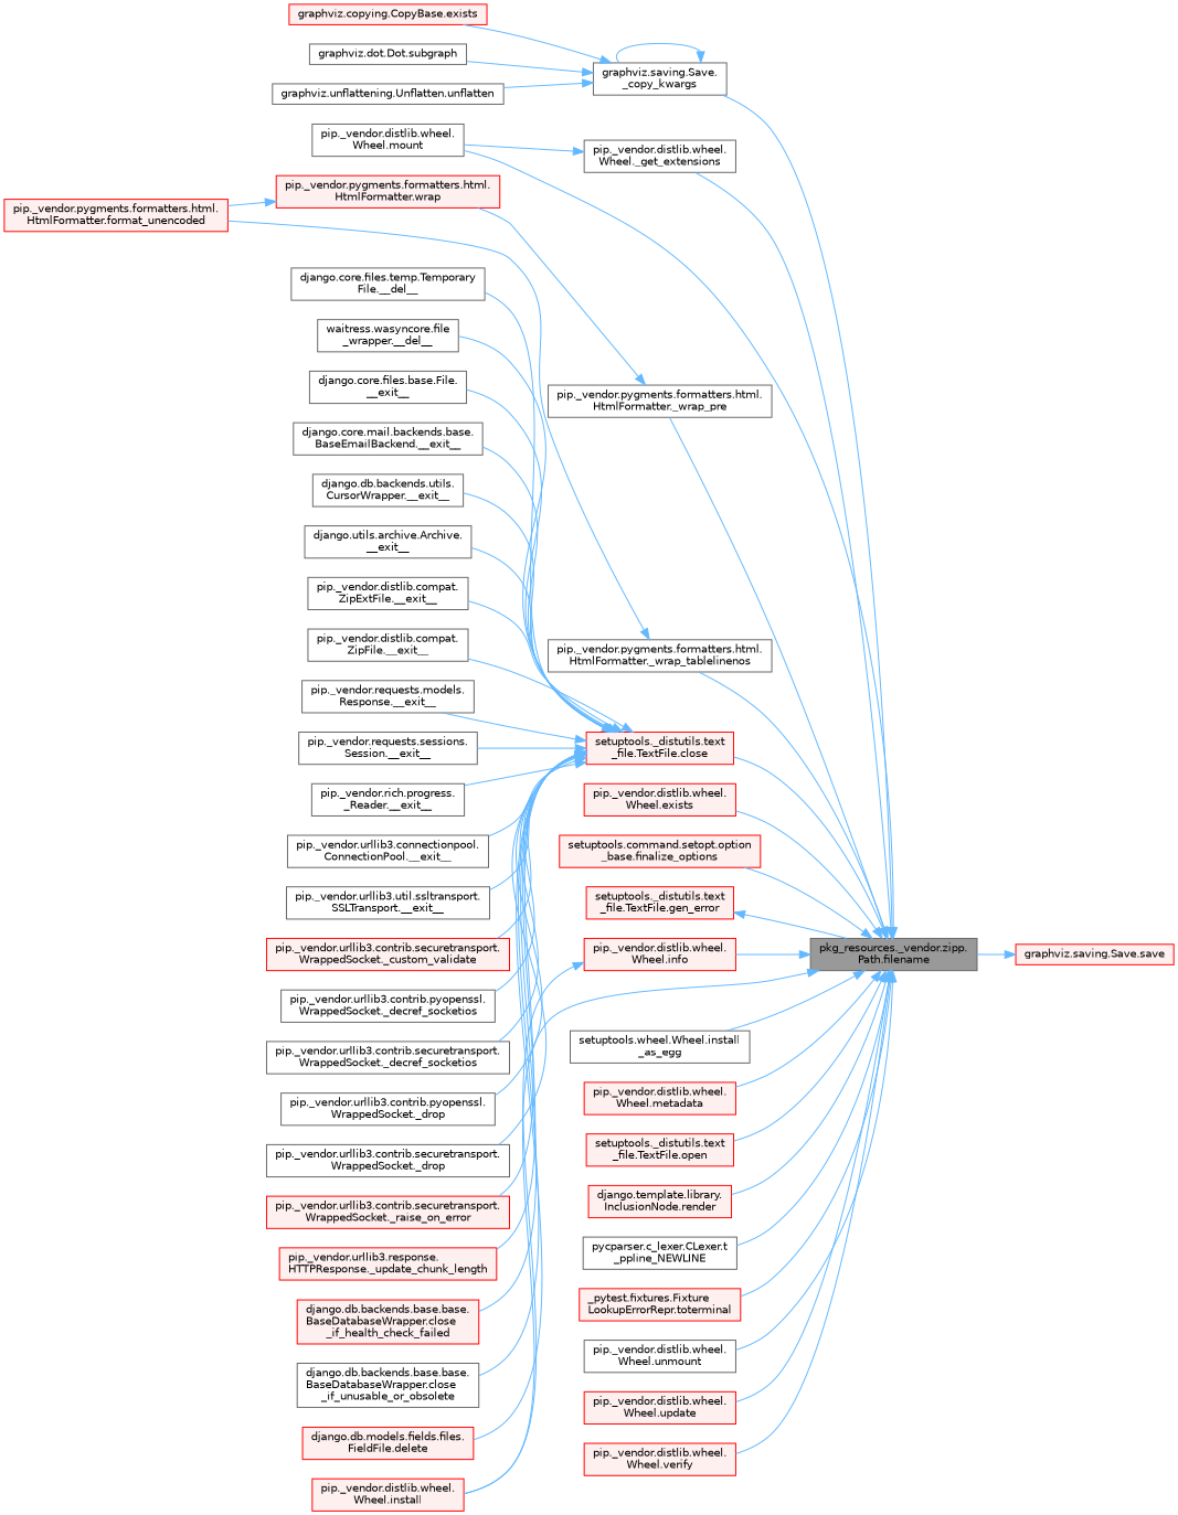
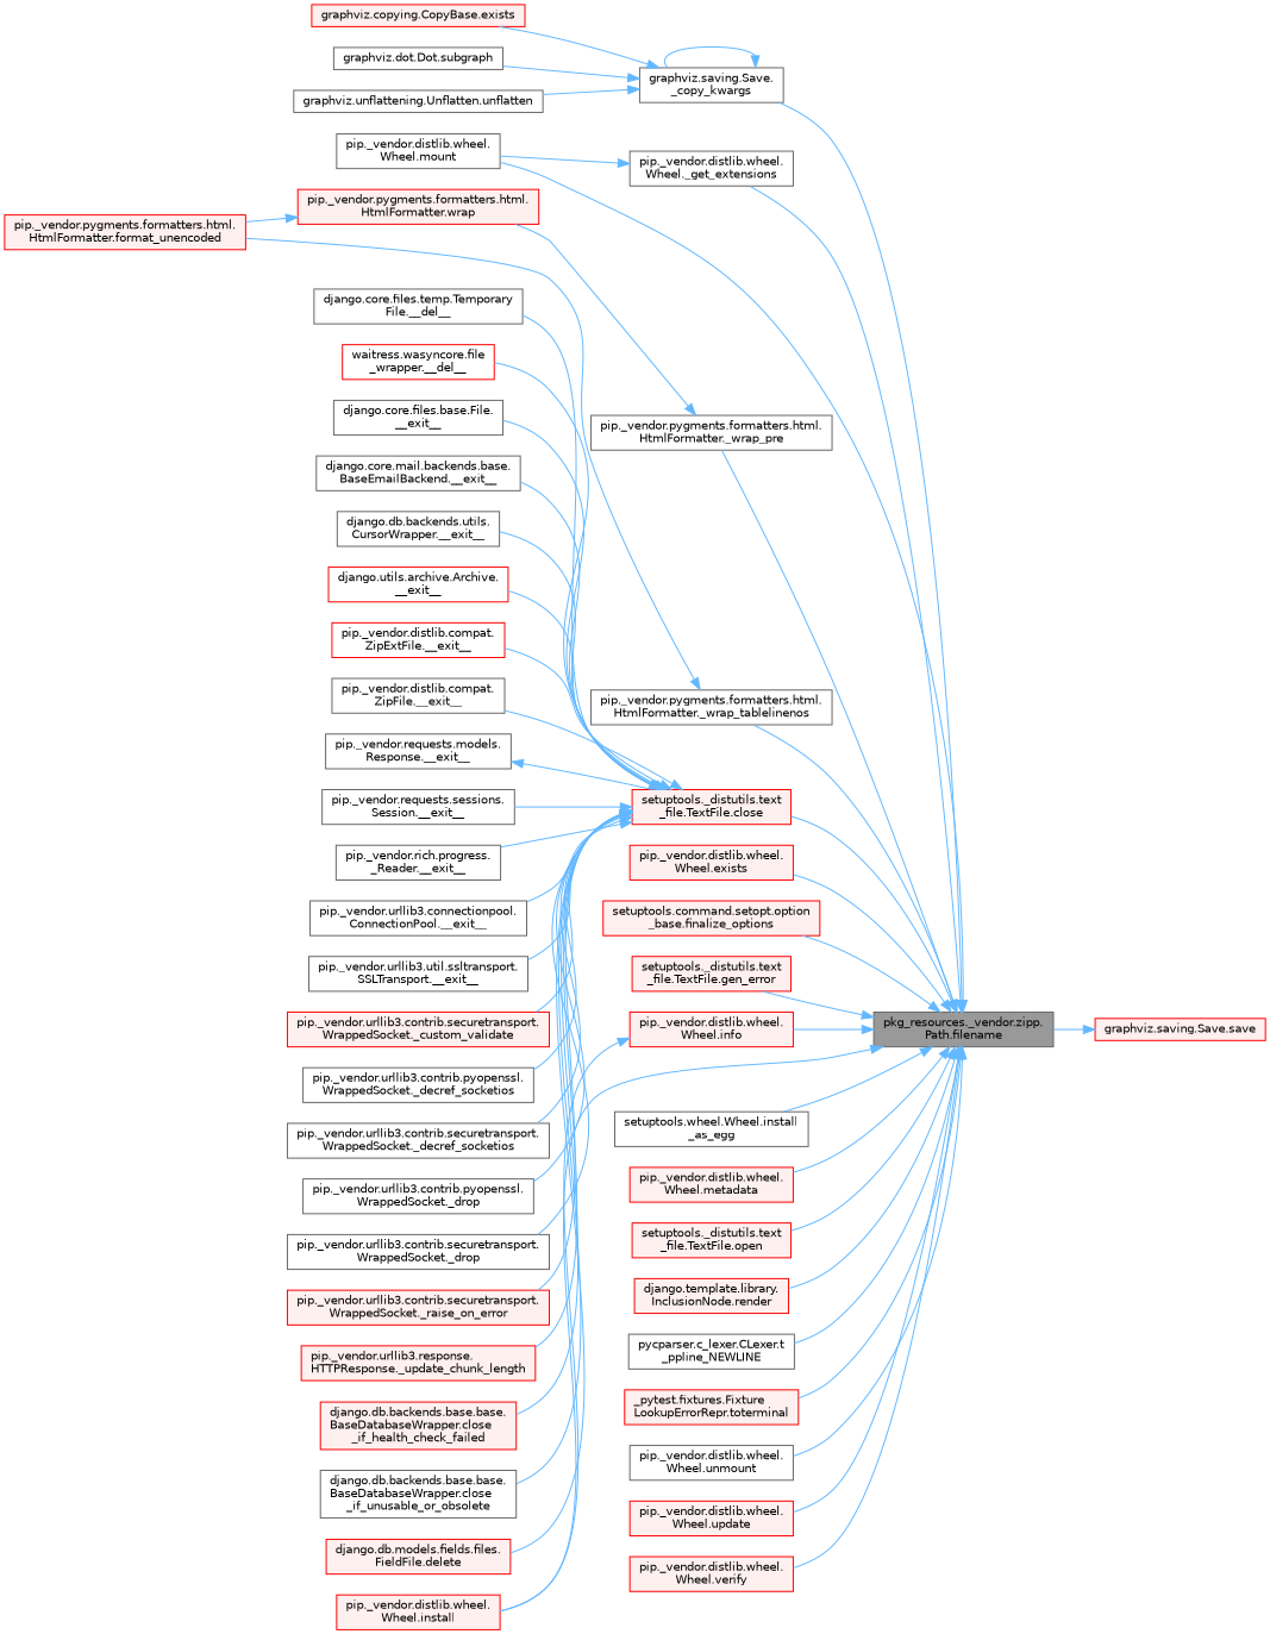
  digraph {
    rankdir=RL
    node [color=grey40 fillcolor=white fontname=Helvetica fontsize=10 shape=box style=filled]
    edge [color=steelblue1 dir=back fontname=Helvetica fontsize=10 labelfontname=Helvetica labelfontsize=10 style=solid]
    n1 [color=gray40 fillcolor=grey60 fontcolor=black height=0.2 label="pkg_resources._vendor.zipp.\lPath.filename" width=0.4]
    n2 [height=0.2 label="graphviz.saving.Save.\l_copy_kwargs" width=0.4]
    n3 [height=0.2 label="pip._vendor.distlib.wheel.\lWheel._get_extensions" width=0.4]
    n4 [height=0.2 label="pip._vendor.distlib.wheel.\lWheel.mount" width=0.4]
    n5 [height=0.2 label="pip._vendor.pygments.formatters.html.\lHtmlFormatter._wrap_pre" width=0.4]
    n6 [height=0.2 label="pip._vendor.pygments.formatters.html.\lHtmlFormatter._wrap_tablelinenos" width=0.4]
    n7 [color=red fillcolor="#FFF0F0" height=0.2 label="setuptools._distutils.text\l_file.TextFile.close" width=0.4]
    n8 [color=red fillcolor="#FFF0F0" height=0.2 label="pip._vendor.distlib.wheel.\lWheel.exists" width=0.4]
    n9 [color=red fillcolor="#FFF0F0" height=0.2 label="setuptools.command.setopt.option\l_base.finalize_options" width=0.4]
    n10 [color=red fillcolor="#FFF0F0" height=0.2 label="setuptools._distutils.text\l_file.TextFile.gen_error" width=0.4]
    n11 [color=red fillcolor="#FFF0F0" height=0.2 label="pip._vendor.distlib.wheel.\lWheel.info" width=0.4]
    n12 [color=red fillcolor="#FFF0F0" height=0.2 label="pip._vendor.distlib.wheel.\lWheel.install" width=0.4]
    n13 [height=0.2 label="setuptools.wheel.Wheel.install\l_as_egg" width=0.4]
    n14 [color=red fillcolor="#FFF0F0" height=0.2 label="pip._vendor.distlib.wheel.\lWheel.metadata" width=0.4]
    n15 [color=red fillcolor="#FFF0F0" height=0.2 label="setuptools._distutils.text\l_file.TextFile.open" width=0.4]
    n16 [color=red fillcolor="#FFF0F0" height=0.2 label="django.template.library.\lInclusionNode.render" width=0.4]
    n17 [height=0.2 label="pycparser.c_lexer.CLexer.t\l_ppline_NEWLINE" width=0.4]
    n18 [color=red fillcolor="#FFF0F0" height=0.2 label="_pytest.fixtures.Fixture\lLookupErrorRepr.toterminal" width=0.4]
    n19 [height=0.2 label="pip._vendor.distlib.wheel.\lWheel.unmount" width=0.4]
    n20 [color=red fillcolor="#FFF0F0" height=0.2 label="pip._vendor.distlib.wheel.\lWheel.update" width=0.4]
    n21 [color=red fillcolor="#FFF0F0" height=0.2 label="pip._vendor.distlib.wheel.\lWheel.verify" width=0.4]
    n22 [color=red fillcolor="#FFF0F0" height=0.2 label="graphviz.copying.CopyBase.exists" width=0.4]
    n23 [height=0.2 label="graphviz.dot.Dot.subgraph" width=0.4]
    n24 [height=0.2 label="graphviz.unflattening.Unflatten.unflatten" width=0.4]
    n25 [color=red fillcolor="#FFF0F0" height=0.2 label="pip._vendor.pygments.formatters.html.\lHtmlFormatter.wrap" width=0.4]
    n26 [color=red fillcolor="#FFF0F0" height=0.2 label="pip._vendor.pygments.formatters.html.\lHtmlFormatter.format_unencoded" width=0.4]
    n27 [height=0.2 label="django.core.files.temp.Temporary\lFile.__del__" width=0.4]
-   n28 [height=0.2 label="waitress.wasyncore.file\l_wrapper.__del__" width=0.4]
+   n28 [color=red height=0.2 label="waitress.wasyncore.file\l_wrapper.__del__" width=0.4]
    n29 [height=0.2 label="django.core.files.base.File.\l__exit__" width=0.4]
    n30 [height=0.2 label="django.core.mail.backends.base.\lBaseEmailBackend.__exit__" width=0.4]
    n31 [height=0.2 label="django.db.backends.utils.\lCursorWrapper.__exit__" width=0.4]
-   n32 [height=0.2 label="django.utils.archive.Archive.\l__exit__" width=0.4]
-   n33 [height=0.2 label="pip._vendor.distlib.compat.\lZipExtFile.__exit__" width=0.4]
+   n32 [color=red height=0.2 label="django.utils.archive.Archive.\l__exit__" width=0.4]
+   n33 [color=red height=0.2 label="pip._vendor.distlib.compat.\lZipExtFile.__exit__" width=0.4]
    n34 [height=0.2 label="pip._vendor.distlib.compat.\lZipFile.__exit__" width=0.4]
    n35 [height=0.2 label="pip._vendor.requests.models.\lResponse.__exit__" width=0.4]
    n36 [height=0.2 label="pip._vendor.requests.sessions.\lSession.__exit__" width=0.4]
    n37 [height=0.2 label="pip._vendor.rich.progress.\l_Reader.__exit__" width=0.4]
    n38 [height=0.2 label="pip._vendor.urllib3.connectionpool.\lConnectionPool.__exit__" width=0.4]
    n39 [height=0.2 label="pip._vendor.urllib3.util.ssltransport.\lSSLTransport.__exit__" width=0.4]
    n40 [color=red fillcolor="#FFF0F0" height=0.2 label="pip._vendor.urllib3.contrib.securetransport.\lWrappedSocket._custom_validate" width=0.4]
    n41 [height=0.2 label="pip._vendor.urllib3.contrib.pyopenssl.\lWrappedSocket._decref_socketios" width=0.4]
    n42 [height=0.2 label="pip._vendor.urllib3.contrib.securetransport.\lWrappedSocket._decref_socketios" width=0.4]
    n43 [height=0.2 label="pip._vendor.urllib3.contrib.pyopenssl.\lWrappedSocket._drop" width=0.4]
    n44 [height=0.2 label="pip._vendor.urllib3.contrib.securetransport.\lWrappedSocket._drop" width=0.4]
    n45 [color=red fillcolor="#FFF0F0" height=0.2 label="pip._vendor.urllib3.contrib.securetransport.\lWrappedSocket._raise_on_error" width=0.4]
    n46 [color=red fillcolor="#FFF0F0" height=0.2 label="pip._vendor.urllib3.response.\lHTTPResponse._update_chunk_length" width=0.4]
    n47 [color=red fillcolor="#FFF0F0" height=0.2 label="django.db.backends.base.base.\lBaseDatabaseWrapper.close\l_if_health_check_failed" width=0.4]
    n48 [height=0.2 label="django.db.backends.base.base.\lBaseDatabaseWrapper.close\l_if_unusable_or_obsolete" width=0.4]
    n49 [color=red fillcolor="#FFF0F0" height=0.2 label="django.db.models.fields.files.\lFieldFile.delete" width=0.4]
    n50 [color=red fillcolor="#FFF0F0" height=0.2 label="graphviz.saving.Save.save" width=0.4]
    n1 -> n2
    n1 -> n3
    n1 -> n4
    n1 -> n5
    n1 -> n6
    n1 -> n7
    n1 -> n8
    n1 -> n9
-   n10 -> n1
+   n1 -> n10
    n1 -> n11
    n1 -> n12
    n1 -> n13
    n1 -> n14
    n1 -> n15
    n1 -> n16
    n1 -> n17
    n1 -> n18
    n1 -> n19
    n1 -> n20
    n1 -> n21
    n2 -> n2
    n2 -> n22
    n2 -> n23
    n2 -> n24
    n3 -> n4
    n5 -> n25
    n6 -> n26
    n7 -> n27
    n7 -> n28
    n7 -> n29
    n7 -> n30
    n7 -> n31
    n7 -> n32
    n7 -> n33
    n7 -> n34
-   n7 -> n35
+   n35 -> n7
    n7 -> n36
    n7 -> n37
    n7 -> n38
    n7 -> n39
    n7 -> n40
    n7 -> n41
    n7 -> n42
    n7 -> n43
    n7 -> n44
    n7 -> n45
    n7 -> n46
    n7 -> n47
    n7 -> n48
    n7 -> n49
    n11 -> n12
    n25 -> n26
    n50 -> n1
  }
